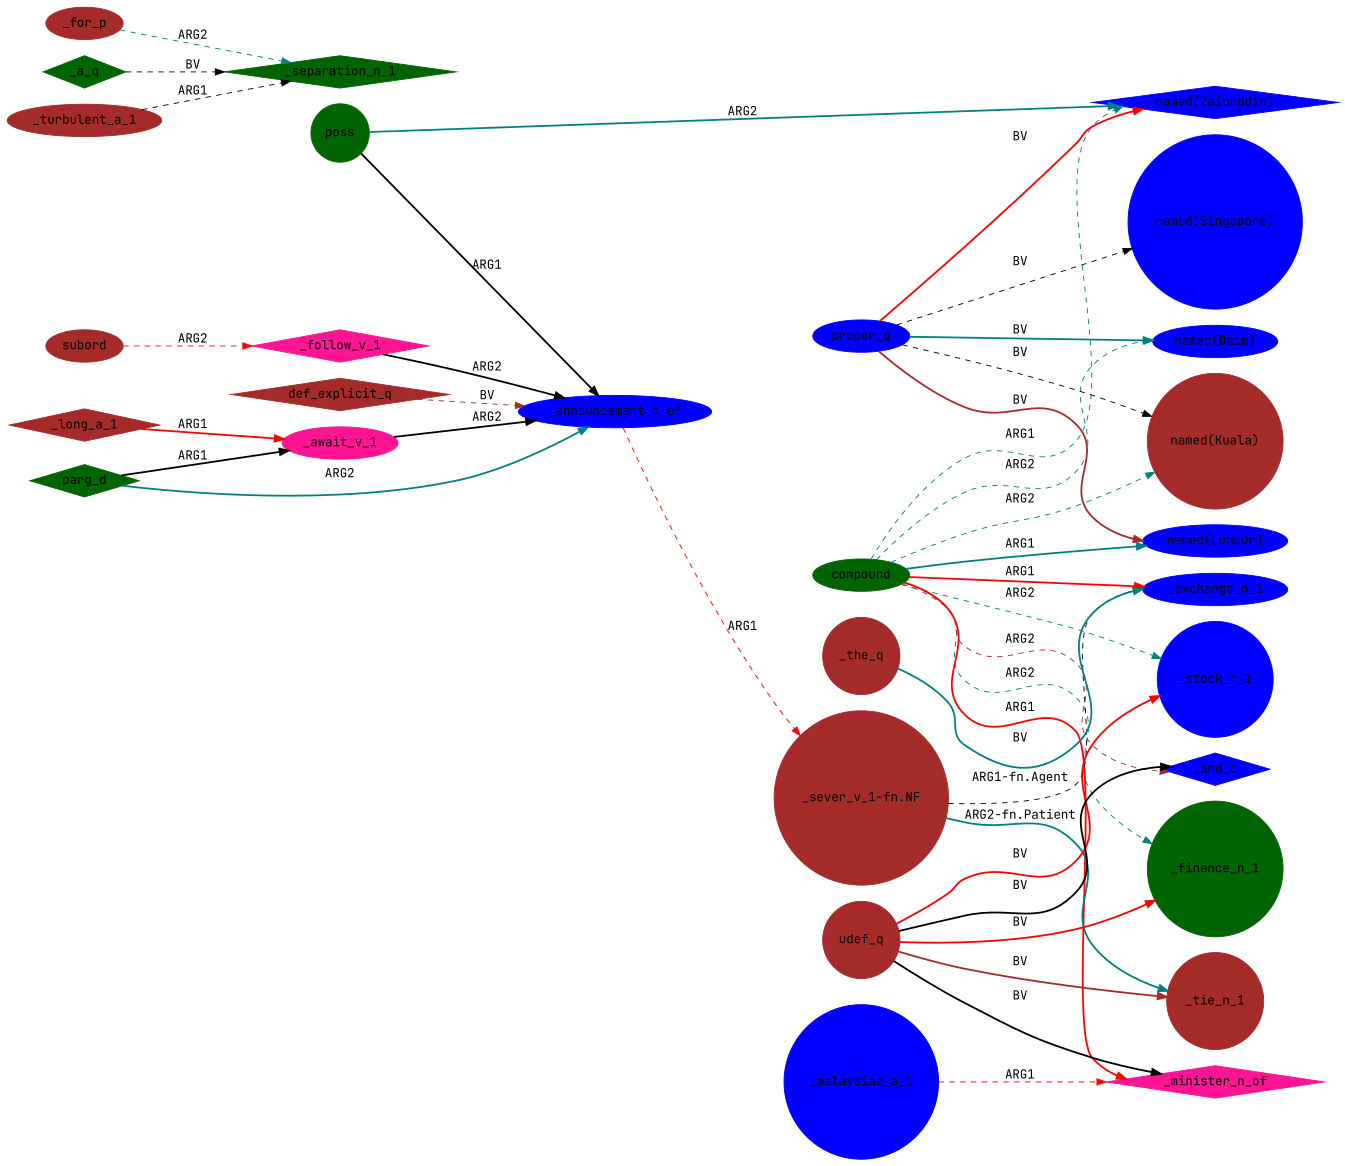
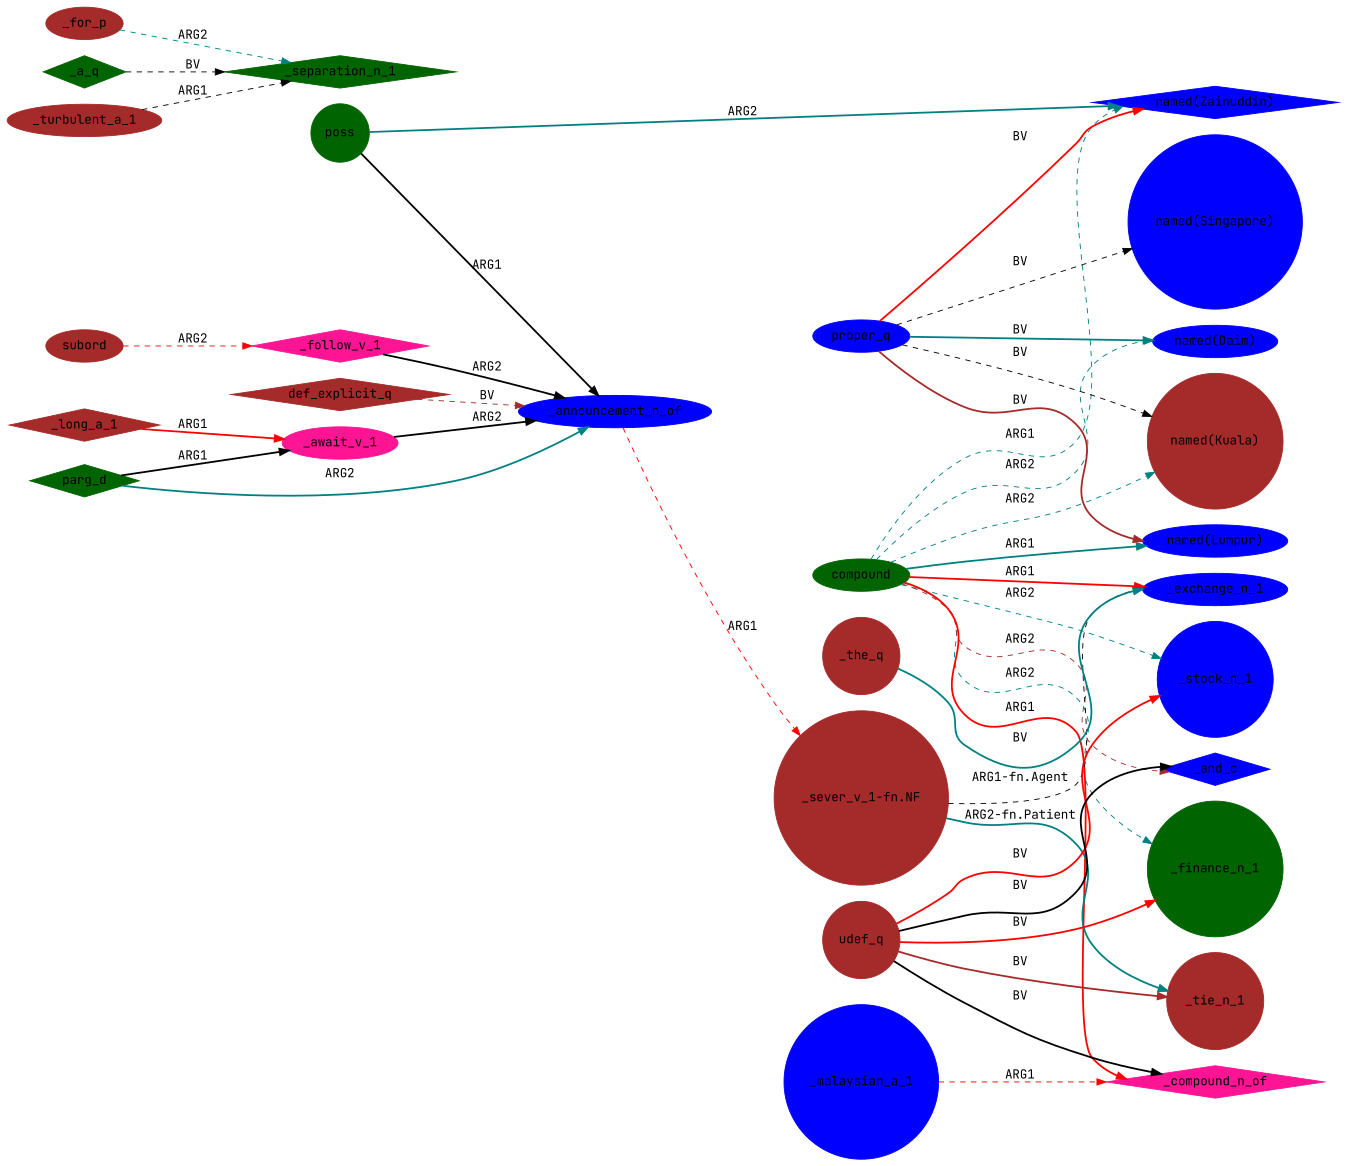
  digraph {
    fontname="JetBrains Mono"
    rankdir=LR
    node [color=brown fontname="JetBrains Mono" shape=ellipse style=filled]
    edge [color=teal fontname="JetBrains Mono" style=bold]
    compound [color=darkgreen]
    "named(Kuala)" [shape=circle]
    _finance_n_1 [color=darkgreen shape=circle]
    "named(Zainuddin)" [color=blue shape=diamond]
    "named(Lumpur)" [color=blue]
    _stock_n_1 [color=blue shape=circle]
    _and_c [color=blue shape=diamond]
    "named(Daim)" [color=blue]
-   _minister_n_of [color=deeppink shape=diamond]
+   _minister_n_of [color=deeppink shape=diamond label=_compound_n_of]
    _exchange_n_1 [color=blue]
    _await_v_1 [color=deeppink]
    _announcement_n_of [color=blue]
    "_sever_v_1-fn.NF" [shape=circle]
    _tie_n_1 [shape=circle]
    _long_a_1 [shape=diamond]
    poss [color=darkgreen shape=circle]
    _follow_v_1 [color=deeppink shape=diamond]
    udef_q [shape=circle]
    parg_d [color=darkgreen shape=diamond]
    def_explicit_q [shape=diamond]
    subord
    _separation_n_1 [color=darkgreen shape=diamond]
    _for_p
    proper_q [color=blue]
    "named(Singapore)" [color=blue shape=circle]
    _a_q [color=darkgreen shape=diamond]
    _malaysian_a_1 [color=blue shape=circle]
    _turbulent_a_1
    _the_q [shape=circle]
    compound -> "named(Kuala)" [label=ARG2 style=dashed]
    compound -> _finance_n_1 [label=ARG2 style=dashed]
    compound -> "named(Zainuddin)" [label=ARG1 style=dashed]
    compound -> "named(Lumpur)" [label=ARG1]
    compound -> _stock_n_1 [label=ARG2 style=dashed]
    compound -> _and_c [color=brown label=ARG2 style=dashed]
    compound -> "named(Daim)" [label=ARG2 style=dashed]
    compound -> _minister_n_of [color=red label=ARG1]
    compound -> _exchange_n_1 [color=red label=ARG1]
    _await_v_1 -> _announcement_n_of [color=black label=ARG2]
    _announcement_n_of -> "_sever_v_1-fn.NF" [color=red label=ARG1 style=dashed]
    "_sever_v_1-fn.NF" -> _exchange_n_1 [color=black label="ARG1-fn.Agent" style=dashed]
    "_sever_v_1-fn.NF" -> _tie_n_1 [label="ARG2-fn.Patient"]
    _long_a_1 -> _await_v_1 [color=red label=ARG1]
    poss -> "named(Zainuddin)" [label=ARG2]
    poss -> _announcement_n_of [color=black label=ARG1]
    _follow_v_1 -> _announcement_n_of [color=black label=ARG2]
    udef_q -> _finance_n_1 [color=red label=BV]
    udef_q -> _stock_n_1 [color=red label=BV]
    udef_q -> _and_c [color=black label=BV]
    udef_q -> _minister_n_of [color=black label=BV]
    udef_q -> _tie_n_1 [color=brown label=BV]
    parg_d -> _await_v_1 [color=black label=ARG1]
    parg_d -> _announcement_n_of [label=ARG2]
    def_explicit_q -> _announcement_n_of [color=brown label=BV style=dashed]
    subord -> _follow_v_1 [color=red label=ARG2 style=dashed]
    _for_p -> _separation_n_1 [label=ARG2 style=dashed]
    proper_q -> "named(Kuala)" [color=black label=BV style=dashed]
    proper_q -> "named(Zainuddin)" [color=red label=BV]
    proper_q -> "named(Lumpur)" [color=brown label=BV]
    proper_q -> "named(Daim)" [label=BV]
    proper_q -> "named(Singapore)" [color=black label=BV style=dashed]
    _a_q -> _separation_n_1 [color=black label=BV style=dashed]
    _malaysian_a_1 -> _minister_n_of [color=red label=ARG1 style=dashed]
    _turbulent_a_1 -> _separation_n_1 [color=black label=ARG1 style=dashed]
    _the_q -> _exchange_n_1 [label=BV]
  }
